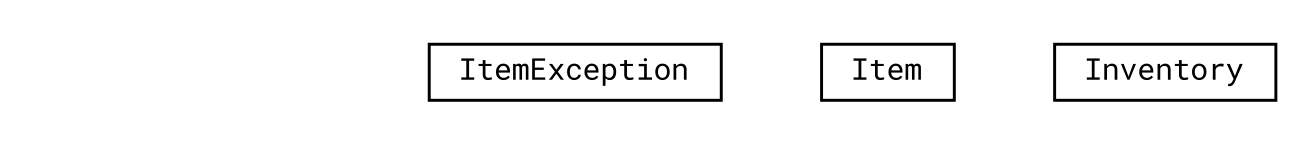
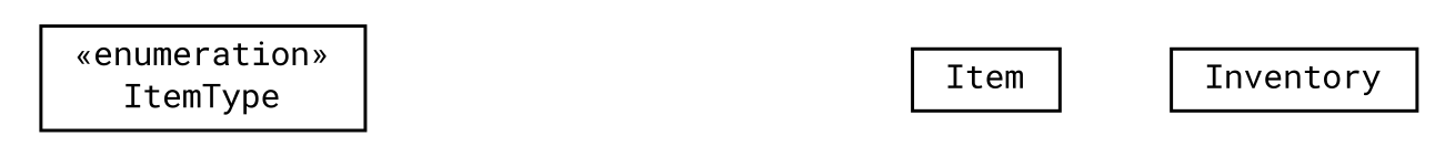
  digraph {
    nodesep=0.25
    ranksep=0.5
    fontname="Roboto Mono"
    node [fontcolor=black fontname="Roboto Mono" fontsize=10.0 shape=plaintext]
-   n2 [label=<<table title="org.thoughtworks.sales.stage.dc.ItemException" border="0" cellborder="1" cellspacing="0" cellpadding="2" port="p" href="./ItemException.html"> 		<tr><td><table border="0" cellspacing="0" cellpadding="1"> <tr><td align="center" balign="center"> ItemException </td></tr> 		</table></td></tr> 		</table>>]
+   n1 [label=<<table title="org.thoughtworks.sales.stage.dc.ItemType" border="0" cellborder="1" cellspacing="0" cellpadding="2" port="p" href="./ItemType.html"> 		<tr><td><table border="0" cellspacing="0" cellpadding="1"> <tr><td align="center" balign="center"> &#171;enumeration&#187; </td></tr> <tr><td align="center" balign="center"> ItemType </td></tr> 		</table></td></tr> 		</table>>]
    n3 [label=<<table title="org.thoughtworks.sales.stage.dc.Item" border="0" cellborder="1" cellspacing="0" cellpadding="2" port="p" href="./Item.html"> 		<tr><td><table border="0" cellspacing="0" cellpadding="1"> <tr><td align="center" balign="center"> Item </td></tr> 		</table></td></tr> 		</table>>]
    n4 [label=<<table title="org.thoughtworks.sales.stage.dc.Inventory" border="0" cellborder="1" cellspacing="0" cellpadding="2" port="p" href="./Inventory.html"> 		<tr><td><table border="0" cellspacing="0" cellpadding="1"> <tr><td align="center" balign="center"> Inventory </td></tr> 		</table></td></tr> 		</table>>]
  }
